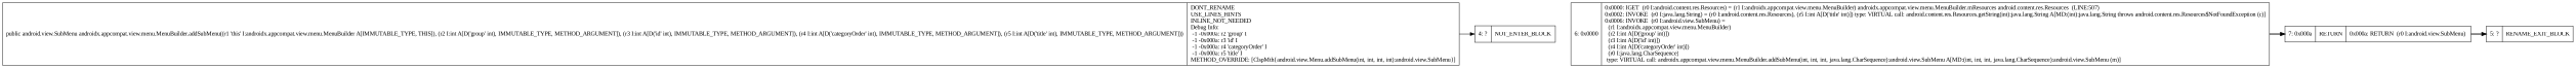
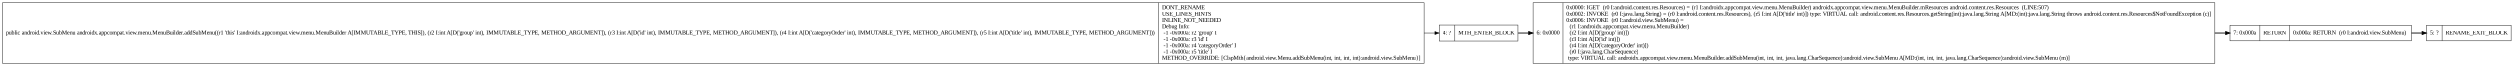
  digraph {
    fontname="Liberation Serif"
    rankdir=LR
    node [fontname="Liberation Serif" shape=record]
    edge [fontname="Liberation Serif" style=bold]
-   n1 [label="{4\:\ ?|NOT_ENTER_BLOCK\l}"]
+   n1 [label="{4\:\ ?|MTH_ENTER_BLOCK\l}"]
    n2 [label="{6\:\ 0x0000|0x0000: IGET  (r0 I:android.content.res.Resources) = (r1 I:androidx.appcompat.view.menu.MenuBuilder) androidx.appcompat.view.menu.MenuBuilder.mResources android.content.res.Resources  (LINE:507)\l0x0002: INVOKE  (r0 I:java.lang.String) = (r0 I:android.content.res.Resources), (r5 I:int A[D('title' int)]) type: VIRTUAL call: android.content.res.Resources.getString(int):java.lang.String A[MD:(int):java.lang.String throws android.content.res.Resources$NotFoundException (c)]\l0x0006: INVOKE  (r0 I:android.view.SubMenu) = \l  (r1 I:androidx.appcompat.view.menu.MenuBuilder)\l  (r2 I:int A[D('group' int)])\l  (r3 I:int A[D('id' int)])\l  (r4 I:int A[D('categoryOrder' int)])\l  (r0 I:java.lang.CharSequence)\l type: VIRTUAL call: androidx.appcompat.view.menu.MenuBuilder.addSubMenu(int, int, int, java.lang.CharSequence):android.view.SubMenu A[MD:(int, int, int, java.lang.CharSequence):android.view.SubMenu (m)]\l}"]
    n3 [label="{7\:\ 0x000a|RETURN\l|0x000a: RETURN  (r0 I:android.view.SubMenu) \l}"]
    n4 [label="{5\:\ ?|RENAME_EXIT_BLOCK\l}"]
    n5 [label="{public android.view.SubMenu androidx.appcompat.view.menu.MenuBuilder.addSubMenu((r1 'this' I:androidx.appcompat.view.menu.MenuBuilder A[IMMUTABLE_TYPE, THIS]), (r2 I:int A[D('group' int), IMMUTABLE_TYPE, METHOD_ARGUMENT]), (r3 I:int A[D('id' int), IMMUTABLE_TYPE, METHOD_ARGUMENT]), (r4 I:int A[D('categoryOrder' int), IMMUTABLE_TYPE, METHOD_ARGUMENT]), (r5 I:int A[D('title' int), IMMUTABLE_TYPE, METHOD_ARGUMENT]))  | DONT_RENAME\lUSE_LINES_HINTS\lINLINE_NOT_NEEDED\lDebug Info:\l  \-1 \-0x000a: r2 'group' I\l  \-1 \-0x000a: r3 'id' I\l  \-1 \-0x000a: r4 'categoryOrder' I\l  \-1 \-0x000a: r5 'title' I\lMETHOD_OVERRIDE: [ClspMth\{android.view.Menu.addSubMenu(int, int, int, int):android.view.SubMenu\}]\l}"]
+   n1 -> n2
    n2 -> n3
    n3 -> n4
    n5 -> n1 [style=solid]
  }
